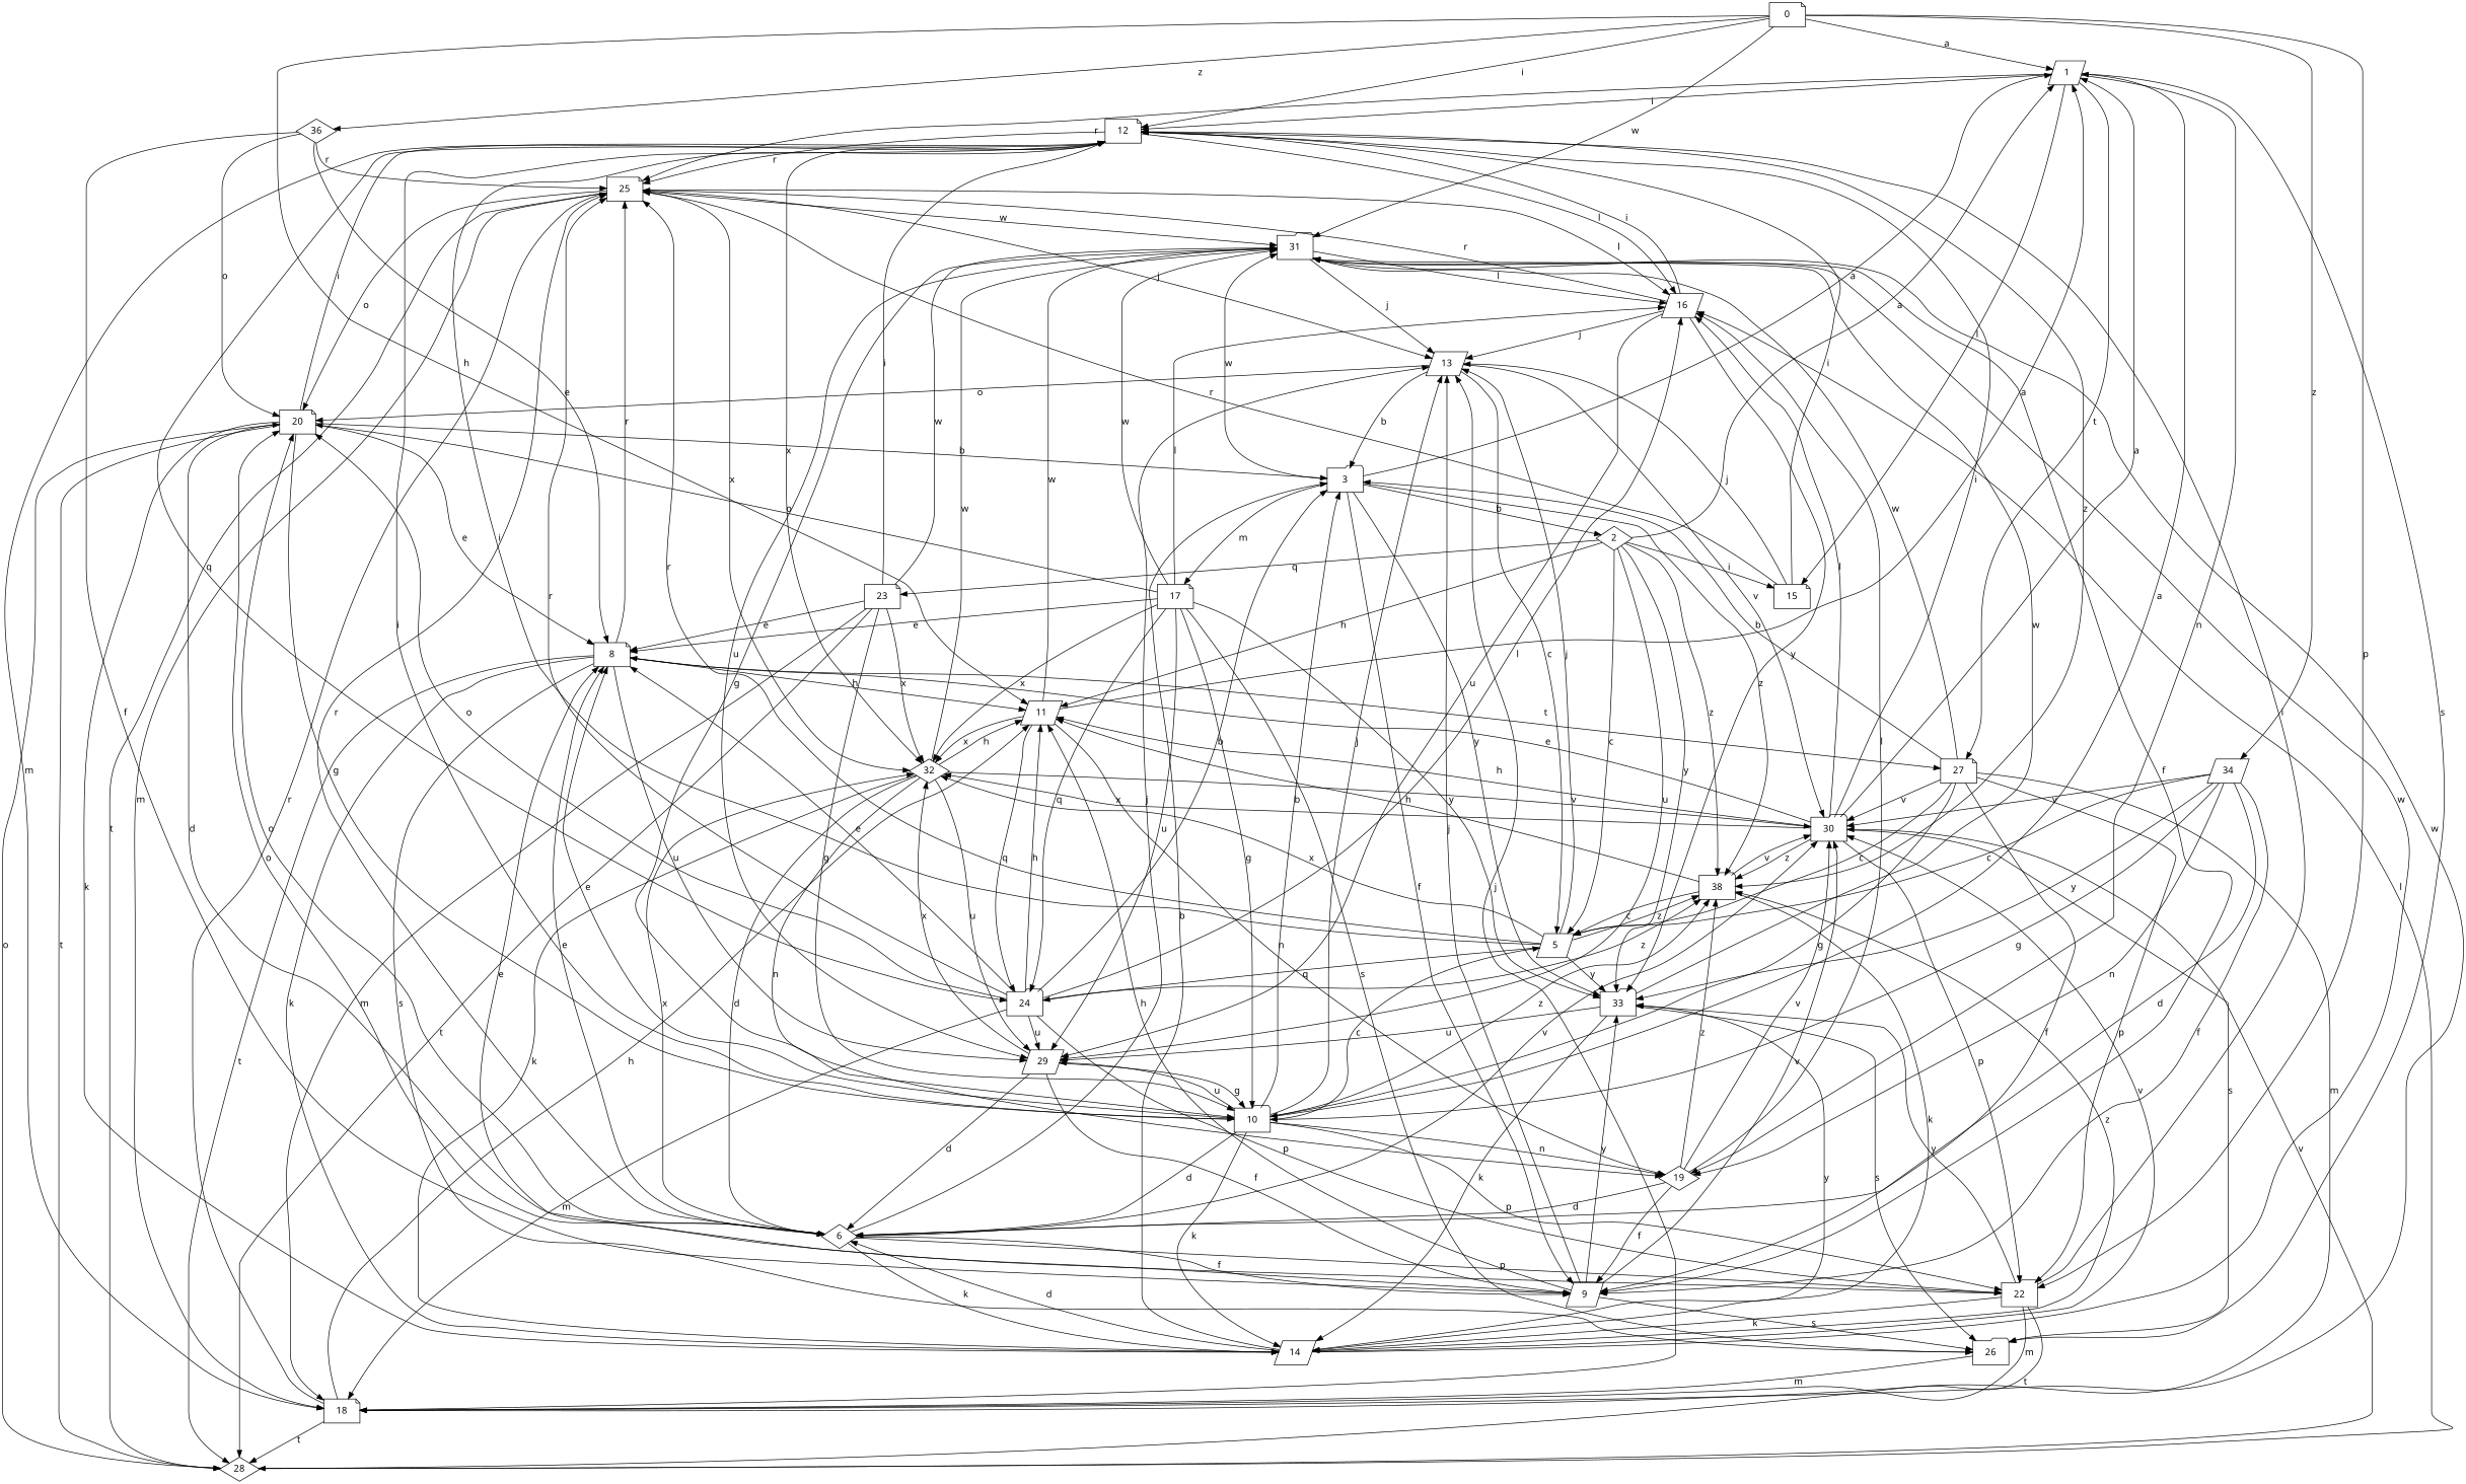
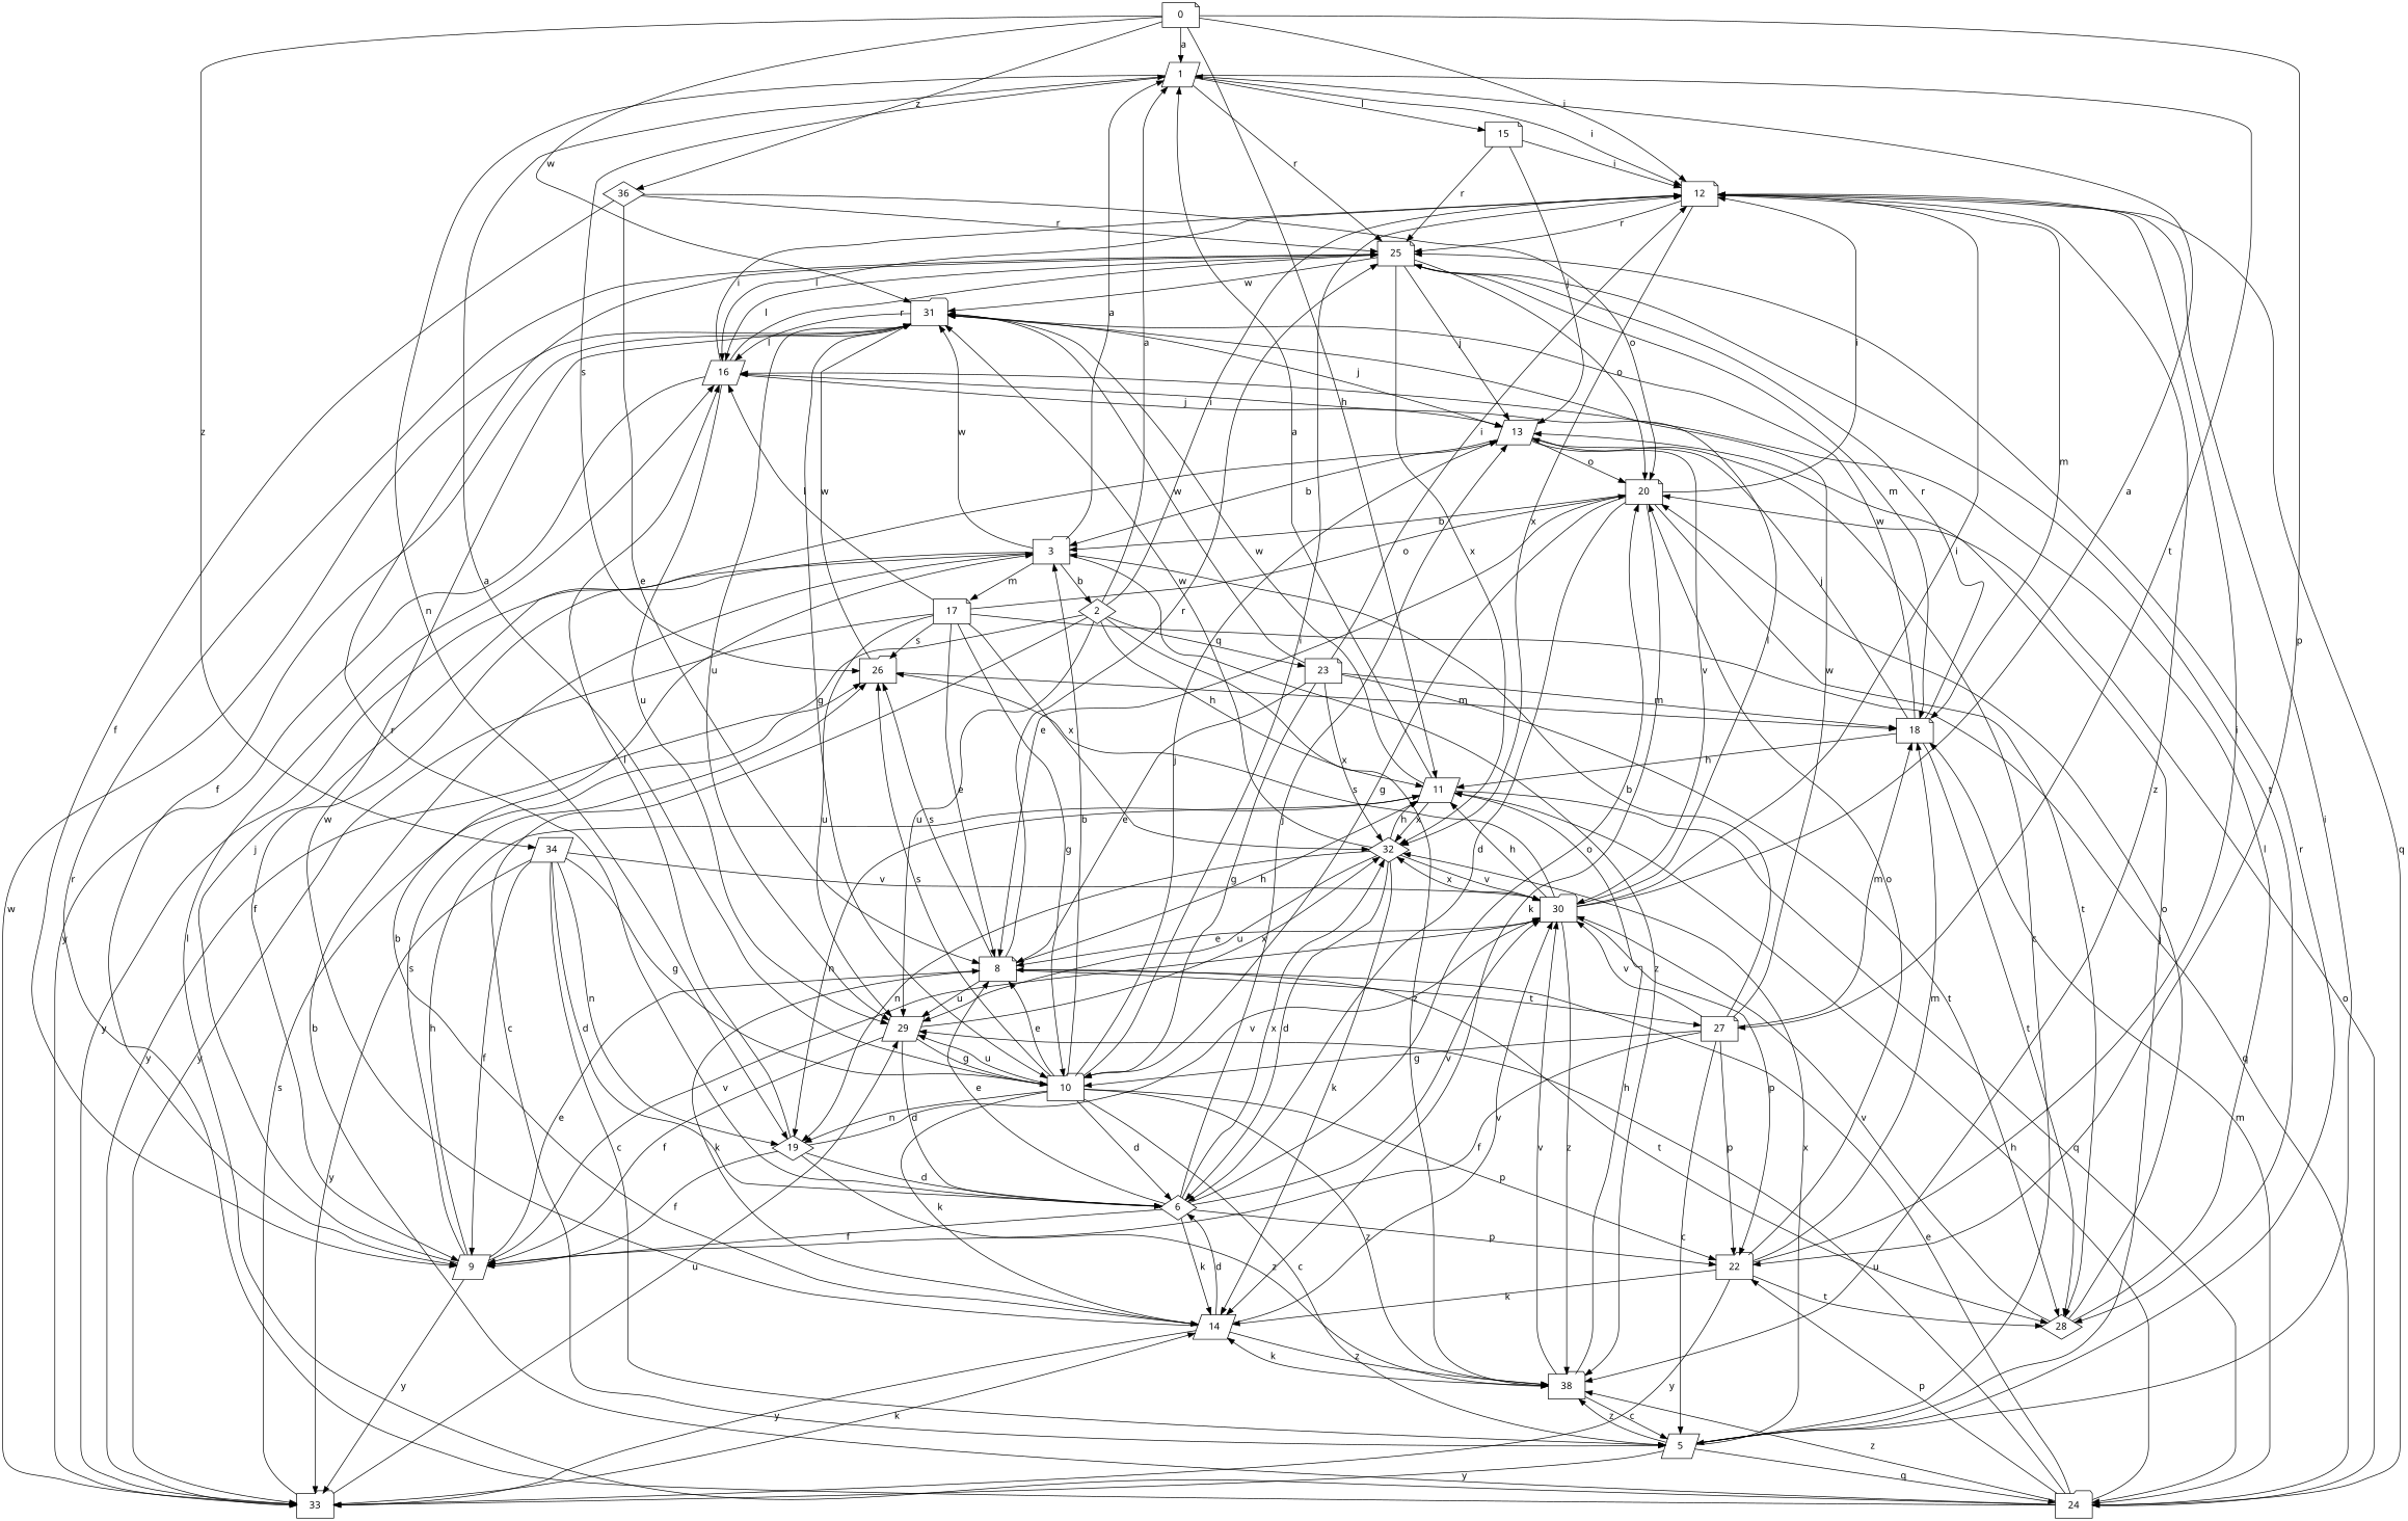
  strict digraph {
    fontname="Noto Sans"
    node [fontname="Noto Sans" shape=note]
    edge [fontname="Noto Sans"]
    1 [shape=parallelogram]
    0
    11 [shape=parallelogram]
    12
    22 [shape=folder]
    31 [shape=folder]
    34 [shape=parallelogram]
    36 [shape=diamond]
    15
    19 [shape=diamond]
    25
    26 [shape=folder]
    27
    24 [shape=folder]
    32 [shape=diamond]
    38 [shape=folder]
    16 [shape=parallelogram]
    18
    33 [shape=folder]
    14 [shape=parallelogram]
    20
    28 [shape=diamond]
    29 [shape=parallelogram]
    9 [shape=parallelogram]
    13 [shape=parallelogram]
    10 [shape=folder]
    5 [shape=parallelogram]
    6 [shape=diamond]
    30 [shape=folder]
    8
    3 [shape=folder]
    2 [shape=diamond]
    23
    17
    1 -> 12 [label=i]
    1 -> 15 [label=l]
    1 -> 19 [label=n]
    1 -> 25 [label=r]
    1 -> 26 [label=s]
    1 -> 27 [label=t]
    0 -> 1 [label=a]
    0 -> 11 [label=h]
    0 -> 12 [label=i]
    0 -> 22 [label=p]
    0 -> 31 [label=w]
    0 -> 34 [label=z]
    0 -> 36 [label=z]
    11 -> 1 [label=a]
    11 -> 31 [label=w]
    11 -> 19 [label=n]
    11 -> 24 [label=q]
    11 -> 32 [label=x]
    12 -> 25 [label=r]
    12 -> 24 [label=q]
    12 -> 32 [label=x]
    12 -> 38 [label=z]
    12 -> 16 [label=l]
    12 -> 18 [label=m]
    22 -> 12 [label=i]
    22 -> 18 [label=m]
    22 -> 33 [label=y]
    22 -> 14 [label=k]
    22 -> 20 [label=o]
    22 -> 28 [label=t]
    31 -> 16 [label=l]
    31 -> 29 [label=u]
    31 -> 9 [label=f]
    31 -> 13 [label=j]
    31 -> 10 [label=g]
    34 -> 19 [label=n]
    34 -> 33 [label=y]
    34 -> 9 [label=f]
    34 -> 10 [label=g]
    34 -> 5 [label=c]
    34 -> 6 [label=d]
    34 -> 30 [label=v]
    36 -> 25 [label=r]
    36 -> 20 [label=o]
    36 -> 9 [label=f]
    36 -> 8 [label=e]
    15 -> 12 [label=i]
    15 -> 25 [label=r]
    15 -> 13 [label=j]
    19 -> 38 [label=z]
    19 -> 16 [label=l]
    19 -> 9 [label=f]
    19 -> 6 [label=d]
    19 -> 30 [label=v]
    25 -> 31 [label=w]
    25 -> 32 [label=x]
    25 -> 16 [label=l]
    25 -> 18 [label=m]
    25 -> 20 [label=o]
    25 -> 28 [label=t]
    25 -> 13 [label=j]
-   17 -> 31 [label=w]
+   26 -> 31 [label=w]
    26 -> 18 [label=m]
    27 -> 22 [label=p]
    27 -> 31 [label=w]
    27 -> 18 [label=m]
    27 -> 9 [label=f]
    27 -> 10 [label=g]
    27 -> 5 [label=c]
    27 -> 30 [label=v]
    27 -> 3 [label=b]
    24 -> 11 [label=h]
    24 -> 22 [label=p]
    24 -> 25 [label=r]
    24 -> 38 [label=z]
    24 -> 16 [label=l]
    24 -> 18 [label=m]
    24 -> 20 [label=o]
    24 -> 29 [label=u]
    24 -> 8 [label=e]
    24 -> 3 [label=b]
    32 -> 11 [label=h]
    32 -> 31 [label=w]
    32 -> 19 [label=n]
    32 -> 14 [label=k]
    32 -> 29 [label=u]
    32 -> 6 [label=d]
    32 -> 30 [label=v]
    38 -> 11 [label=h]
    38 -> 14 [label=k]
    38 -> 5 [label=c]
    38 -> 30 [label=v]
    16 -> 12 [label=i]
    16 -> 25 [label=r]
    16 -> 33 [label=y]
    16 -> 29 [label=u]
    16 -> 13 [label=j]
    18 -> 11 [label=h]
    18 -> 31 [label=w]
    18 -> 25 [label=r]
    18 -> 28 [label=t]
    18 -> 13 [label=j]
    33 -> 31 [label=w]
    33 -> 26 [label=s]
    33 -> 14 [label=k]
    33 -> 29 [label=u]
    14 -> 31 [label=w]
    14 -> 38 [label=z]
    14 -> 33 [label=y]
    14 -> 6 [label=d]
    14 -> 30 [label=v]
    14 -> 3 [label=b]
    20 -> 12 [label=i]
    20 -> 14 [label=k]
    20 -> 28 [label=t]
    20 -> 10 [label=g]
    20 -> 6 [label=d]
    20 -> 8 [label=e]
    20 -> 3 [label=b]
    28 -> 16 [label=l]
    28 -> 20 [label=o]
    28 -> 30 [label=v]
    29 -> 32 [label=x]
    29 -> 9 [label=f]
    29 -> 10 [label=g]
    29 -> 6 [label=d]
    9 -> 11 [label=h]
    9 -> 26 [label=s]
    9 -> 33 [label=y]
    9 -> 13 [label=j]
    9 -> 30 [label=v]
    9 -> 8 [label=e]
    13 -> 20 [label=o]
    13 -> 5 [label=c]
    13 -> 30 [label=v]
    13 -> 3 [label=b]
    10 -> 1 [label=a]
    10 -> 12 [label=i]
    10 -> 22 [label=p]
    10 -> 19 [label=n]
+   10 -> 26 [label=s]
    10 -> 38 [label=z]
    10 -> 14 [label=k]
    10 -> 29 [label=u]
    10 -> 13 [label=j]
    10 -> 5 [label=c]
    10 -> 6 [label=d]
    10 -> 8 [label=e]
    10 -> 3 [label=b]
    5 -> 12 [label=i]
    5 -> 25 [label=r]
    5 -> 24 [label=q]
    5 -> 32 [label=x]
    5 -> 38 [label=z]
    5 -> 33 [label=y]
    5 -> 13 [label=j]
    6 -> 22 [label=p]
    6 -> 25 [label=r]
    6 -> 32 [label=x]
    6 -> 14 [label=k]
    6 -> 20 [label=o]
    6 -> 9 [label=f]
    6 -> 13 [label=j]
    6 -> 30 [label=v]
    6 -> 8 [label=e]
    30 -> 1 [label=a]
    30 -> 11 [label=h]
    30 -> 12 [label=i]
    30 -> 22 [label=p]
    30 -> 26 [label=s]
    30 -> 32 [label=x]
    30 -> 38 [label=z]
    30 -> 16 [label=l]
    30 -> 8 [label=e]
    8 -> 11 [label=h]
    8 -> 25 [label=r]
    8 -> 26 [label=s]
    8 -> 27 [label=t]
    8 -> 14 [label=k]
    8 -> 28 [label=t]
    8 -> 29 [label=u]
    3 -> 1 [label=a]
    3 -> 31 [label=w]
    3 -> 38 [label=z]
    3 -> 33 [label=y]
    3 -> 9 [label=f]
    3 -> 2 [label=b]
    3 -> 17 [label=m]
    2 -> 1 [label=a]
    2 -> 11 [label=h]
-   2 -> 15 [label=i]
+   2 -> 12 [label=i]
    2 -> 38 [label=z]
    2 -> 33 [label=y]
    2 -> 29 [label=u]
    2 -> 5 [label=c]
    2 -> 23 [label=q]
    23 -> 12 [label=i]
    23 -> 31 [label=w]
    23 -> 32 [label=x]
    23 -> 18 [label=m]
    23 -> 28 [label=t]
    23 -> 10 [label=g]
    23 -> 8 [label=e]
    17 -> 26 [label=s]
    17 -> 24 [label=q]
    17 -> 32 [label=x]
    17 -> 16 [label=l]
    17 -> 33 [label=y]
    17 -> 20 [label=o]
    17 -> 29 [label=u]
    17 -> 10 [label=g]
    17 -> 8 [label=e]
  }
